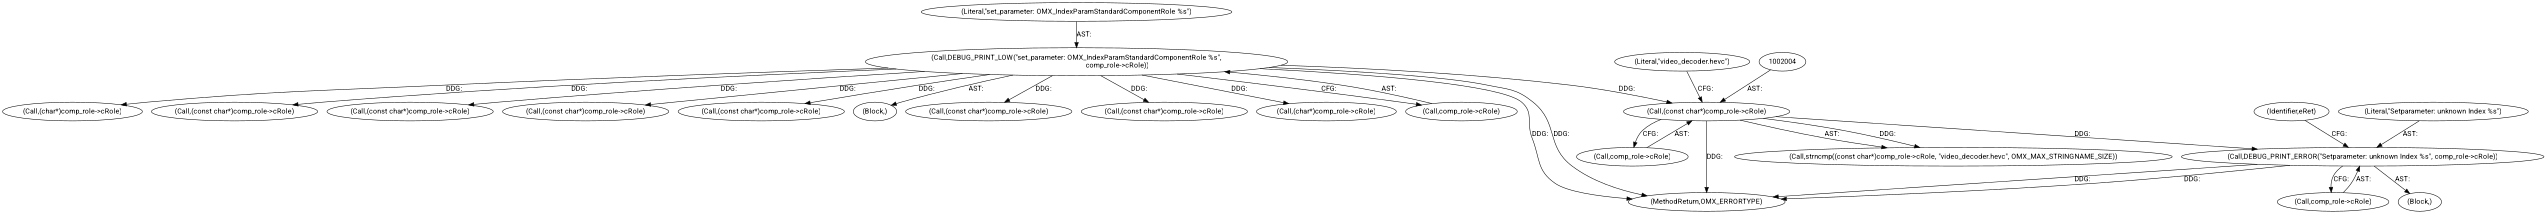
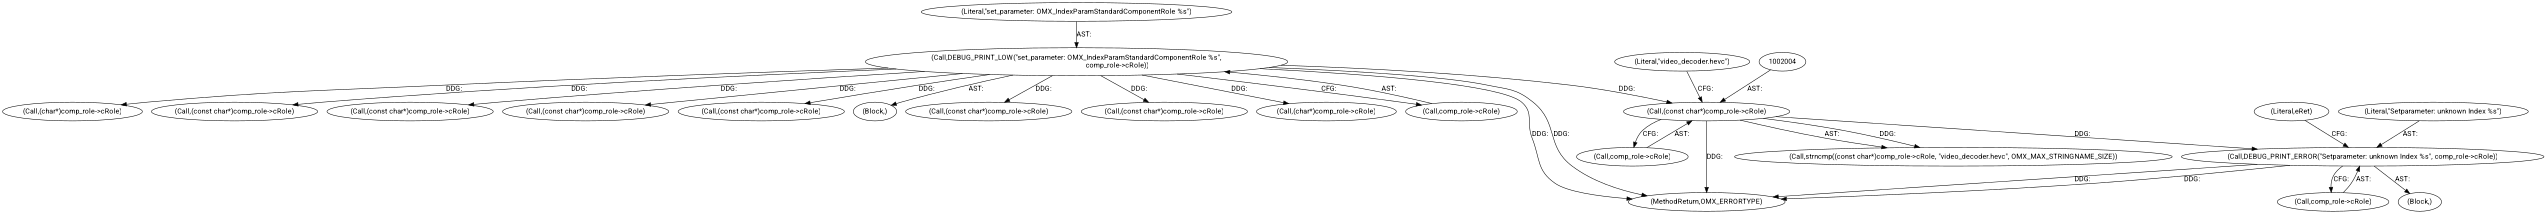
  digraph {
    fontname=Roboto
    node [fontname=Roboto]
    edge [fontname=Roboto]
    n1 [label="(Call,DEBUG_PRINT_ERROR(\"Setparameter: unknown Index %s\", comp_role->cRole))"]
    n2 [label="(MethodReturn,OMX_ERRORTYPE)"]
    n3 [label="(Block,)"]
    n4 [label="(Call,comp_role->cRole)"]
    n5 [label="(Call,(const char*)comp_role->cRole)"]
    n6 [label="(Call,strncmp((const char*)comp_role->cRole, \"video_decoder.hevc\", OMX_MAX_STRINGNAME_SIZE))"]
    n7 [label="(Call,comp_role->cRole)"]
    n8 [label="(Call,DEBUG_PRINT_LOW(\"set_parameter: OMX_IndexParamStandardComponentRole %s\",\n                                          comp_role->cRole))"]
    n9 [label="(Call,(char*)comp_role->cRole)"]
    n10 [label="(Call,(const char*)comp_role->cRole)"]
    n11 [label="(Call,(const char*)comp_role->cRole)"]
    n12 [label="(Call,(const char*)comp_role->cRole)"]
    n13 [label="(Call,(const char*)comp_role->cRole)"]
    n14 [label="(Block,)"]
    n15 [label="(Call,(const char*)comp_role->cRole)"]
    n16 [label="(Call,(const char*)comp_role->cRole)"]
    n17 [label="(Call,(char*)comp_role->cRole)"]
    n18 [label="(Call,comp_role->cRole)"]
-   n19 [label="(Identifier,eRet)"]
+   n19 [label="(Literal,eRet)"]
    n20 [label="(Literal,\"Setparameter: unknown Index %s\")"]
    n21 [label="(Literal,\"video_decoder.hevc\")"]
    n22 [label="(Literal,\"set_parameter: OMX_IndexParamStandardComponentRole %s\")"]
    1002004
    n1 -> n2 [label="DDG: "]
    n1 -> n2 [label="DDG: "]
    n1 -> n3 [label="AST: "]
    n1 -> n4 [label="CFG: "]
    n4 -> n1 [label="AST: "]
    n5 -> n1 [label="DDG: "]
    n5 -> n2 [label="DDG: "]
    n5 -> n6 [label="AST: "]
    n5 -> n6 [label="DDG: "]
    n5 -> n7 [label="CFG: "]
    n7 -> n5 [label="AST: "]
    n8 -> n2 [label="DDG: "]
    n8 -> n2 [label="DDG: "]
    n8 -> n5 [label="DDG: "]
    n8 -> n9 [label="DDG: "]
    n8 -> n10 [label="DDG: "]
    n8 -> n11 [label="DDG: "]
    n8 -> n12 [label="DDG: "]
    n8 -> n13 [label="DDG: "]
    n8 -> n14 [label="AST: "]
    n8 -> n15 [label="DDG: "]
    n8 -> n16 [label="DDG: "]
    n8 -> n17 [label="DDG: "]
    n8 -> n18 [label="CFG: "]
    n18 -> n8 [label="AST: "]
    n19 -> n1 [label="CFG: "]
    n20 -> n1 [label="AST: "]
    n21 -> n5 [label="CFG: "]
    n22 -> n8 [label="AST: "]
    1002004 -> n5 [label="AST: "]
  }
